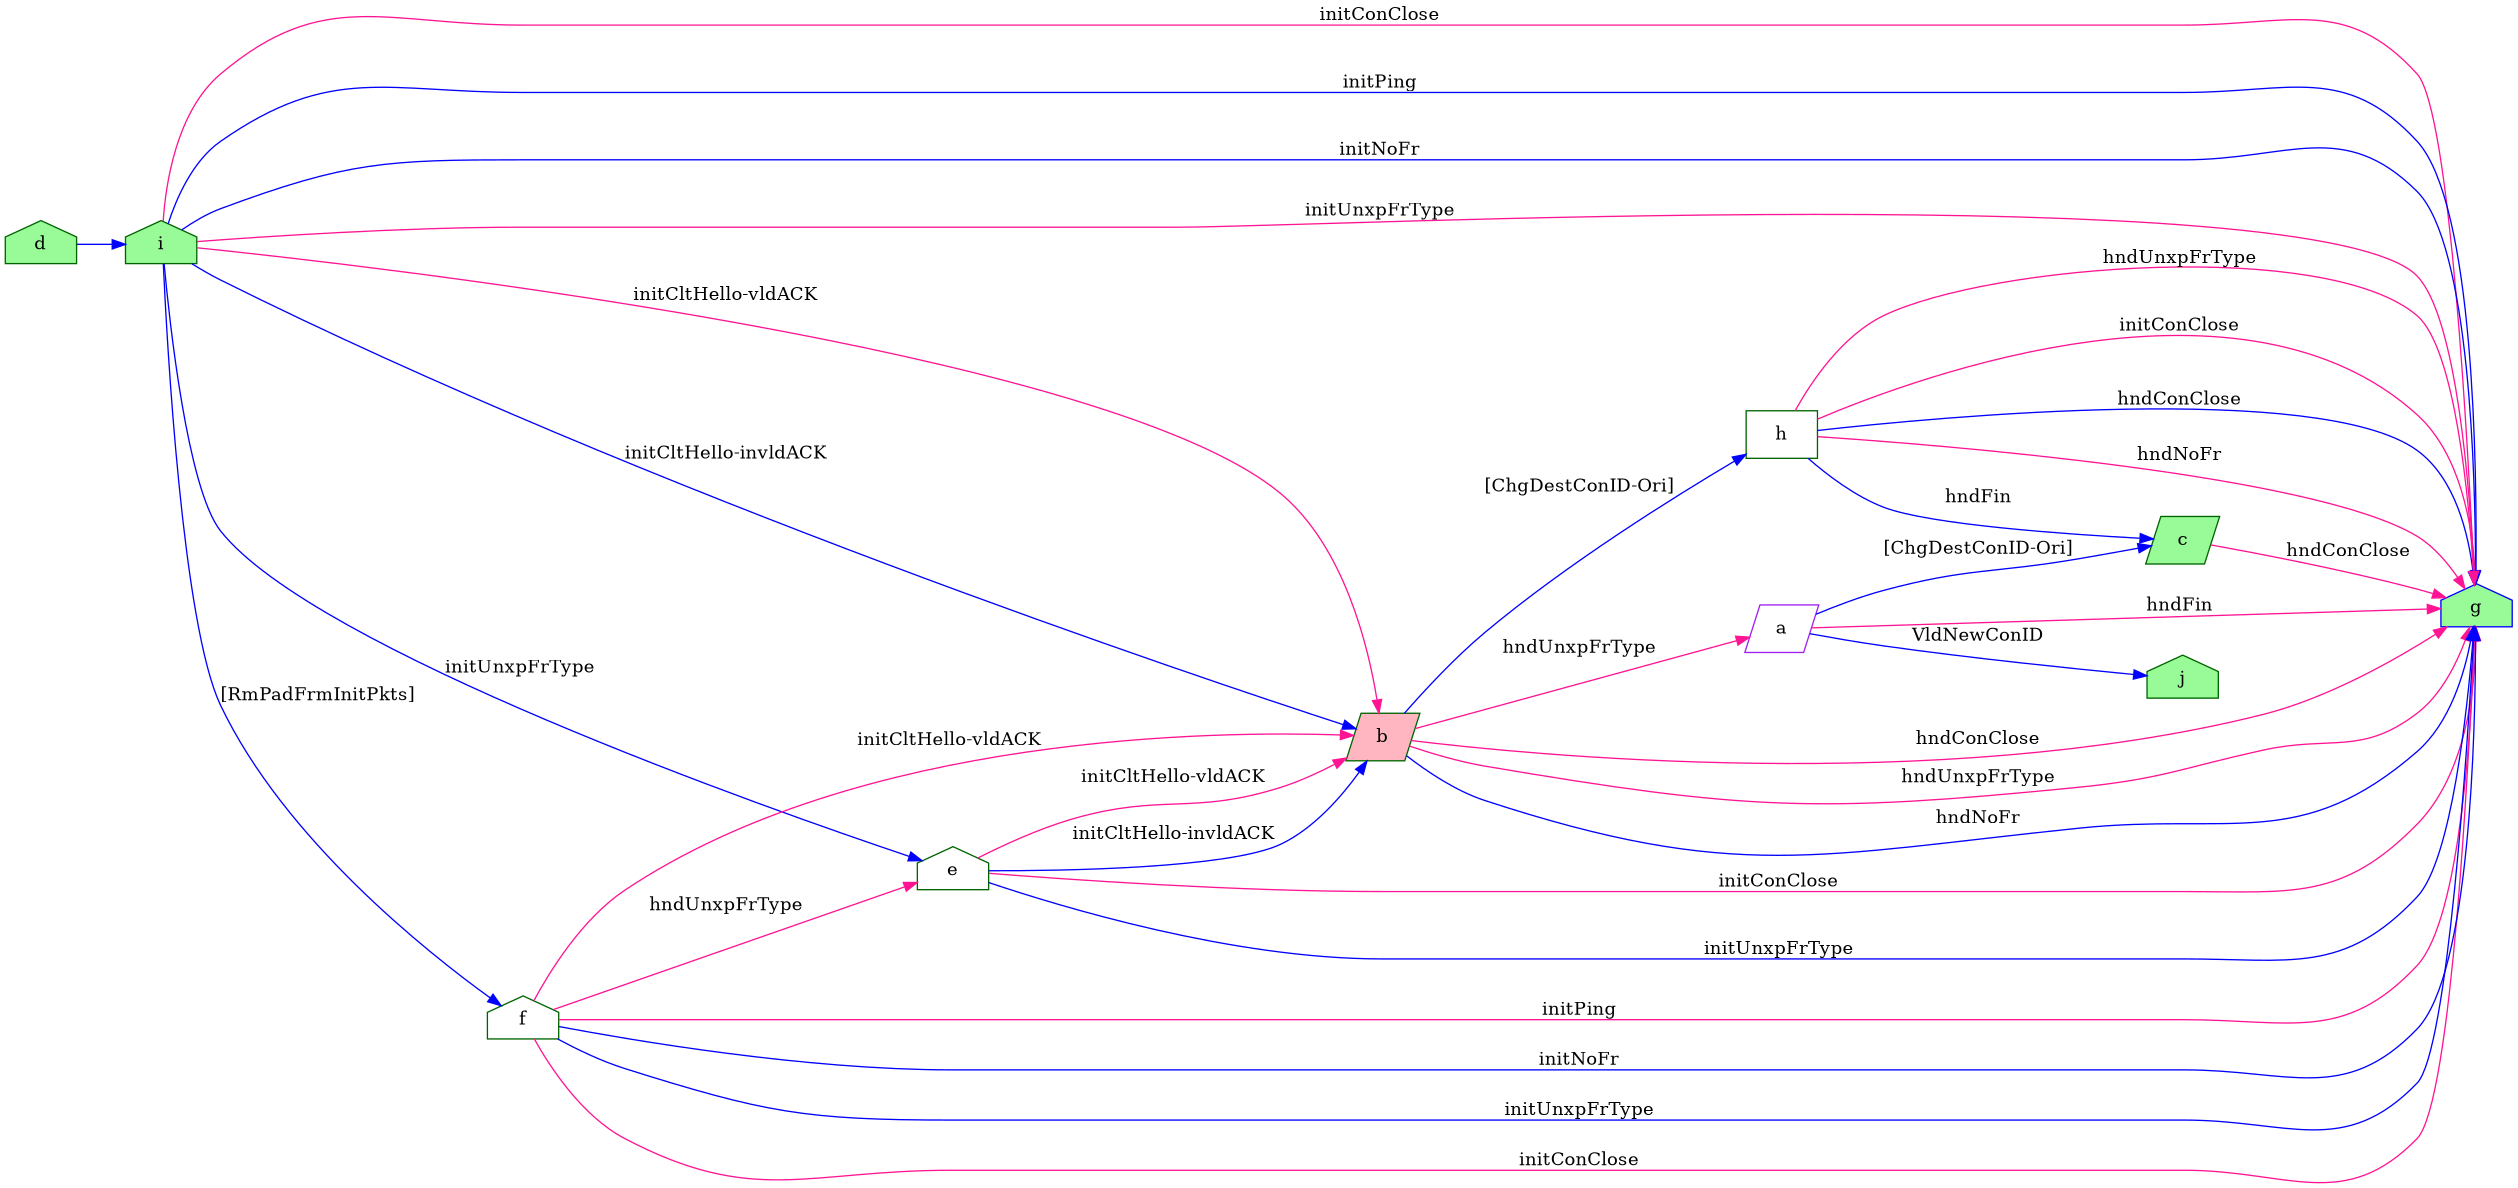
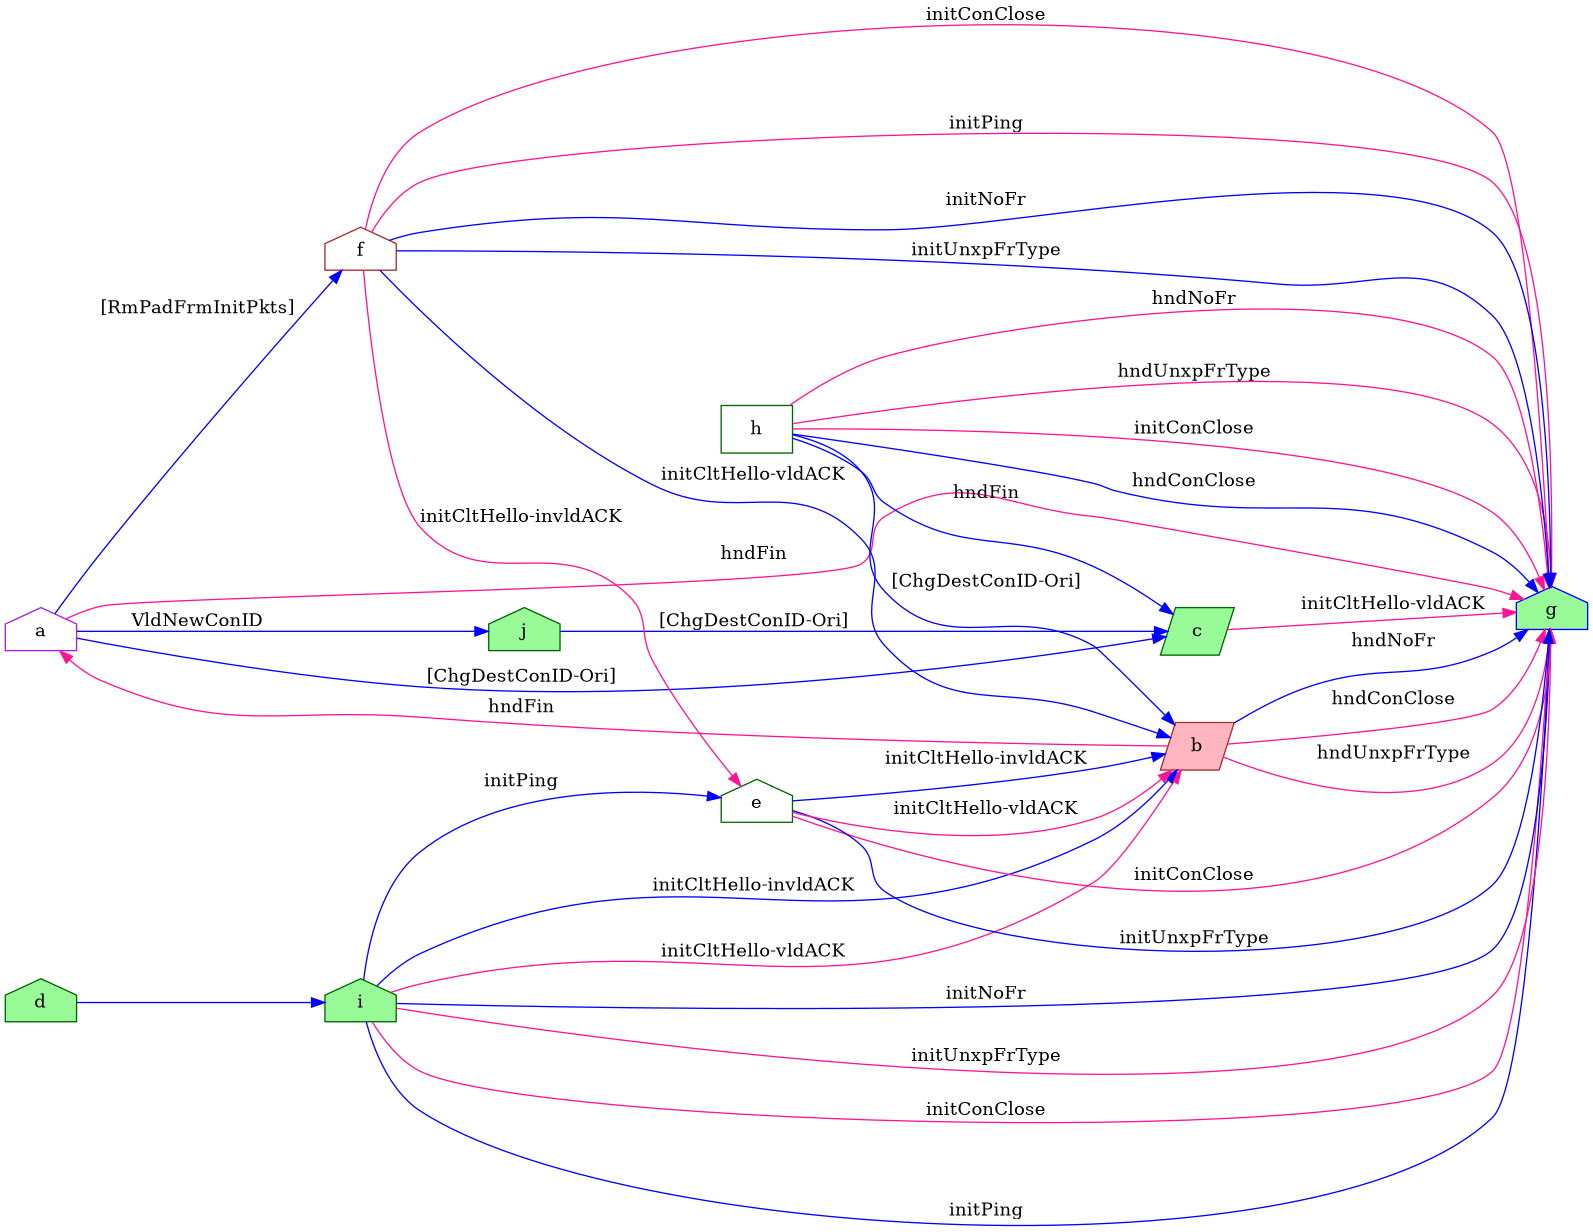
  digraph {
    rankdir=LR
    node [color=darkgreen fillcolor=palegreen shape=house style=filled]
    edge [color=blue]
-   a [color=purple fillcolor=white shape=parallelogram]
+   a [color=purple fillcolor=white]
    c [shape=parallelogram]
    g [color=blue]
    j
-   b [fillcolor=lightpink shape=parallelogram]
+   b [color=brown fillcolor=lightpink shape=parallelogram]
    h [fillcolor=white shape=box]
    d
    i
    e [fillcolor=white]
-   f [fillcolor=white]
+   f [color=brown fillcolor=white]
    a -> c [label="[ChgDestConID-Ori] "]
    a -> g [color=deeppink label="hndFin "]
    a -> j [label="VldNewConID "]
-   c -> g [color=deeppink label="hndConClose "]
-   b -> a [color=deeppink label="hndUnxpFrType "]
+   c -> g [color=deeppink label="initCltHello-vldACK "]
+   j -> c [label="[ChgDestConID-Ori] "]
+   b -> a [color=deeppink label="hndFin "]
    b -> g [color=deeppink label="hndConClose "]
    b -> g [color=deeppink label="hndUnxpFrType "]
    b -> g [label="hndNoFr "]
-   b -> h [label="[ChgDestConID-Ori] "]
+   h -> b [label="[ChgDestConID-Ori] "]
    h -> c [label="hndFin "]
    h -> g [label="hndConClose "]
    h -> g [color=deeppink label="hndNoFr "]
    h -> g [color=deeppink label="hndUnxpFrType "]
    h -> g [color=deeppink label="initConClose "]
    d -> i
    i -> g [color=deeppink label="initConClose "]
    i -> g [label="initPing "]
    i -> g [label="initNoFr "]
    i -> g [color=deeppink label="initUnxpFrType "]
    i -> b [color=deeppink label="initCltHello-vldACK "]
    i -> b [label="initCltHello-invldACK "]
-   i -> e [label="initUnxpFrType "]
-   i -> f [label="[RmPadFrmInitPkts] "]
+   i -> e [label="initPing "]
+   a -> f [label="[RmPadFrmInitPkts] "]
    e -> g [color=deeppink label="initConClose "]
    e -> g [label="initUnxpFrType "]
    e -> b [color=deeppink label="initCltHello-vldACK "]
    e -> b [label="initCltHello-invldACK "]
    f -> g [color=deeppink label="initConClose "]
    f -> g [color=deeppink label="initPing "]
    f -> g [label="initNoFr "]
    f -> g [label="initUnxpFrType "]
-   f -> b [color=deeppink label="initCltHello-vldACK "]
-   f -> e [color=deeppink label="hndUnxpFrType "]
+   f -> b [label="initCltHello-vldACK "]
+   f -> e [color=deeppink label="initCltHello-invldACK "]
  }
